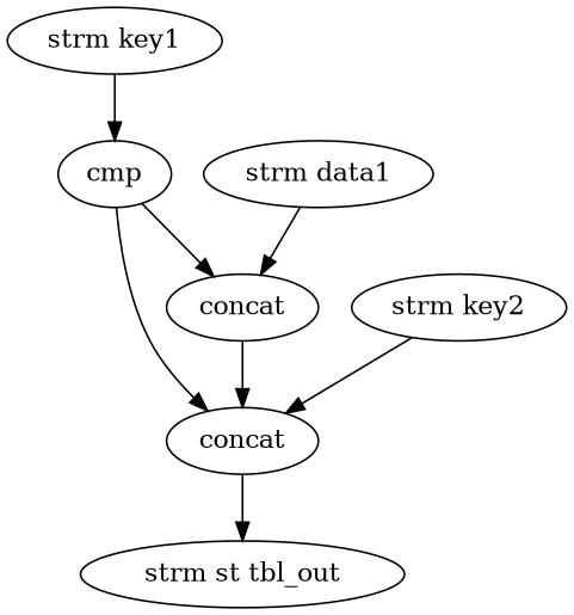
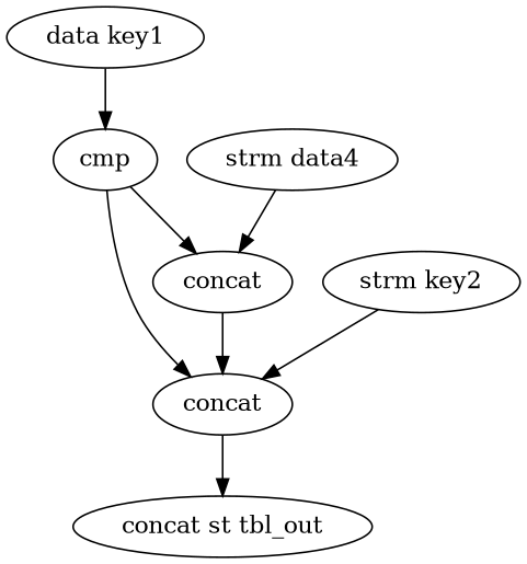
  digraph {
-   n1 [label="strm key1"]
+   n1 [label="data key1"]
    n2 [label=cmp]
    n3 [label=concat]
    n4 [label=concat]
    n5 [label="strm key2"]
-   n6 [label="strm st tbl_out"]
-   n7 [label="strm data1"]
+   n6 [label="concat st tbl_out"]
+   n7 [label="strm data4"]
    n1 -> n2
    n2 -> n3
    n2 -> n4
    n3 -> n6
    n4 -> n3
    n5 -> n3
    n7 -> n4
  }
